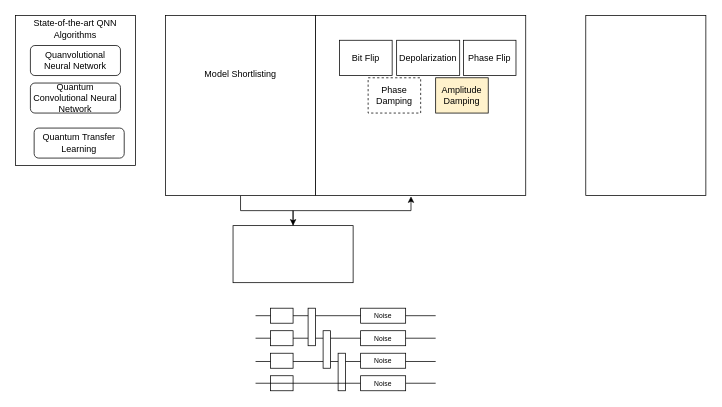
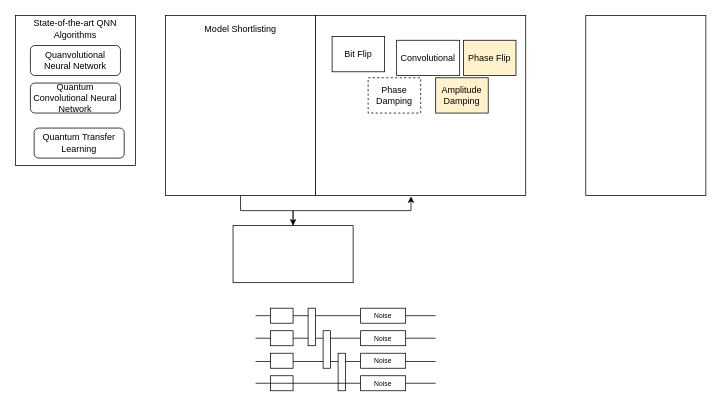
  <mxCell id="0" />
  <mxCell id="1" parent="0" />
  <mxCell id="2" value="" style="rounded=0;whiteSpace=wrap;html=1;" vertex="1" parent="1"><mxGeometry x="20" y="20" width="160" height="200" as="geometry" /></mxCell>
  <mxCell id="3" style="edgeStyle=orthogonalEdgeStyle;rounded=0;orthogonalLoop=1;jettySize=auto;html=1;entryX=0.5;entryY=0;entryDx=0;entryDy=0;" edge="1" parent="1" source="4" target="33"><mxGeometry relative="1" as="geometry" /></mxCell>
  <mxCell id="4" value="" style="rounded=0;whiteSpace=wrap;html=1;" vertex="1" parent="1"><mxGeometry x="220" y="20" width="200" height="240" as="geometry" /></mxCell>
  <mxCell id="5" value="" style="rounded=0;whiteSpace=wrap;html=1;" vertex="1" parent="1"><mxGeometry x="780" y="20" width="160" height="240" as="geometry" /></mxCell>
  <mxCell id="6" value="State-of-the-art QNN Algorithms" style="text;html=1;align=center;verticalAlign=middle;whiteSpace=wrap;rounded=0;" vertex="1" parent="1"><mxGeometry x="30" y="23" width="140" height="30" as="geometry" /></mxCell>
  <mxCell id="7" value="Quanvolutional Neural Network" style="rounded=1;whiteSpace=wrap;html=1;" vertex="1" parent="1"><mxGeometry x="40" y="60" width="120" height="40" as="geometry" /></mxCell>
  <mxCell id="8" value="Quantum Convolutional Neural Network" style="rounded=1;whiteSpace=wrap;html=1;" vertex="1" parent="1"><mxGeometry x="40" y="110" width="120" height="40" as="geometry" /></mxCell>
  <mxCell id="9" value="Quantum Transfer Learning" style="rounded=1;whiteSpace=wrap;html=1;" vertex="1" parent="1"><mxGeometry x="45" y="170" width="120" height="40" as="geometry" /></mxCell>
  <mxCell id="10" value="" style="rounded=0;whiteSpace=wrap;html=1;" vertex="1" parent="1"><mxGeometry x="420" y="20" width="280" height="240" as="geometry" /></mxCell>
- <mxCell id="11" value="Model Shortlisting" style="text;html=1;align=center;verticalAlign=middle;whiteSpace=wrap;rounded=0;" vertex="1" parent="1"><mxGeometry x="230" y="83" width="180" height="30" as="geometry" /></mxCell>
+ <mxCell id="11" value="Model Shortlisting" style="text;html=1;align=center;verticalAlign=middle;whiteSpace=wrap;rounded=0;" vertex="1" parent="1"><mxGeometry x="230" y="23" width="180" height="30" as="geometry" /></mxCell>
  <mxCell id="12" value="Amplitude Damping" style="rounded=0;whiteSpace=wrap;html=1;fillColor=#fff2cc;" vertex="1" parent="1"><mxGeometry x="580" y="103" width="70" height="47" as="geometry" /></mxCell>
- <mxCell id="13" value="Bit Flip" style="rounded=0;whiteSpace=wrap;html=1;" vertex="1" parent="1"><mxGeometry x="452" y="53" width="70" height="47" as="geometry" /></mxCell>
- <mxCell id="14" value="Depolarization" style="rounded=0;whiteSpace=wrap;html=1;" vertex="1" parent="1"><mxGeometry x="528" y="53" width="84" height="47" as="geometry" /></mxCell>
+ <mxCell id="13" value="Bit Flip" style="rounded=0;whiteSpace=wrap;html=1;" vertex="1" parent="1"><mxGeometry x="442" y="48" width="70" height="47" as="geometry" /></mxCell>
+ <mxCell id="14" value="Convolutional" style="rounded=0;whiteSpace=wrap;html=1;" vertex="1" parent="1"><mxGeometry x="528" y="53" width="84" height="47" as="geometry" /></mxCell>
  <mxCell id="15" value="Phase Damping" style="rounded=0;whiteSpace=wrap;html=1;dashed=1;" vertex="1" parent="1"><mxGeometry x="490" y="103" width="70" height="47" as="geometry" /></mxCell>
- <mxCell id="16" value="Phase Flip" style="rounded=0;whiteSpace=wrap;html=1;" vertex="1" parent="1"><mxGeometry x="617" y="53" width="70" height="47" as="geometry" /></mxCell>
+ <mxCell id="16" value="Phase Flip" style="rounded=0;whiteSpace=wrap;html=1;fillColor=#fff2cc;" vertex="1" parent="1"><mxGeometry x="617" y="53" width="70" height="47" as="geometry" /></mxCell>
  <mxCell id="17" value="" style="endArrow=none;html=1;rounded=0;" edge="1" parent="1"><mxGeometry width="50" height="50" relative="1" as="geometry"><mxPoint x="340" y="420" as="sourcePoint" /><mxPoint x="580" y="420" as="targetPoint" /></mxGeometry></mxCell>
  <mxCell id="18" value="" style="endArrow=none;html=1;rounded=0;" edge="1" parent="1"><mxGeometry width="50" height="50" relative="1" as="geometry"><mxPoint x="340" y="450" as="sourcePoint" /><mxPoint x="580" y="450" as="targetPoint" /></mxGeometry></mxCell>
  <mxCell id="19" value="" style="endArrow=none;html=1;rounded=0;" edge="1" parent="1"><mxGeometry width="50" height="50" relative="1" as="geometry"><mxPoint x="340" y="481" as="sourcePoint" /><mxPoint x="580" y="481" as="targetPoint" /></mxGeometry></mxCell>
  <mxCell id="20" value="" style="endArrow=none;html=1;rounded=0;" edge="1" parent="1" source="32"><mxGeometry width="50" height="50" relative="1" as="geometry"><mxPoint x="340" y="510" as="sourcePoint" /><mxPoint x="580" y="510" as="targetPoint" /></mxGeometry></mxCell>
  <mxCell id="21" value="" style="rounded=0;whiteSpace=wrap;html=1;" vertex="1" parent="1"><mxGeometry x="360" y="410" width="30" height="20" as="geometry" /></mxCell>
  <mxCell id="22" value="" style="rounded=0;whiteSpace=wrap;html=1;" vertex="1" parent="1"><mxGeometry x="360" y="440" width="30" height="20" as="geometry" /></mxCell>
  <mxCell id="23" value="" style="rounded=0;whiteSpace=wrap;html=1;" vertex="1" parent="1"><mxGeometry x="360" y="470" width="30" height="20" as="geometry" /></mxCell>
  <mxCell id="24" value="" style="rounded=0;whiteSpace=wrap;html=1;" vertex="1" parent="1"><mxGeometry x="360" y="500" width="30" height="20" as="geometry" /></mxCell>
  <mxCell id="25" value="" style="rounded=0;whiteSpace=wrap;html=1;" vertex="1" parent="1"><mxGeometry x="410" y="410" width="10" height="50" as="geometry" /></mxCell>
  <mxCell id="26" value="" style="rounded=0;whiteSpace=wrap;html=1;" vertex="1" parent="1"><mxGeometry x="430" y="440" width="10" height="50" as="geometry" /></mxCell>
  <mxCell id="27" value="" style="rounded=0;whiteSpace=wrap;html=1;" vertex="1" parent="1"><mxGeometry x="450" y="470" width="10" height="50" as="geometry" /></mxCell>
  <mxCell id="28" value="&lt;font style=&quot;font-size: 9px;&quot;&gt;Noise&lt;/font&gt;" style="rounded=0;whiteSpace=wrap;html=1;" vertex="1" parent="1"><mxGeometry x="480" y="410" width="60" height="20" as="geometry" /></mxCell>
  <mxCell id="29" value="&lt;font style=&quot;font-size: 9px;&quot;&gt;Noise&lt;/font&gt;" style="rounded=0;whiteSpace=wrap;html=1;" vertex="1" parent="1"><mxGeometry x="480" y="440" width="60" height="20" as="geometry" /></mxCell>
  <mxCell id="30" value="&lt;font style=&quot;font-size: 9px;&quot;&gt;Noise&lt;/font&gt;" style="rounded=0;whiteSpace=wrap;html=1;" vertex="1" parent="1"><mxGeometry x="480" y="470" width="60" height="20" as="geometry" /></mxCell>
  <mxCell id="31" value="" style="endArrow=none;html=1;rounded=0;" edge="1" parent="1" target="32"><mxGeometry width="50" height="50" relative="1" as="geometry"><mxPoint x="340" y="510" as="sourcePoint" /><mxPoint x="580" y="510" as="targetPoint" /></mxGeometry></mxCell>
  <mxCell id="32" value="&lt;font style=&quot;font-size: 9px;&quot;&gt;Noise&lt;/font&gt;" style="rounded=0;whiteSpace=wrap;html=1;" vertex="1" parent="1"><mxGeometry x="480" y="500" width="60" height="20" as="geometry" /></mxCell>
  <mxCell id="33" value="" style="rounded=0;whiteSpace=wrap;html=1;" vertex="1" parent="1"><mxGeometry x="310" y="300" width="160" height="76" as="geometry" /></mxCell>
  <mxCell id="34" style="edgeStyle=orthogonalEdgeStyle;rounded=0;orthogonalLoop=1;jettySize=auto;html=1;entryX=0.454;entryY=1.004;entryDx=0;entryDy=0;entryPerimeter=0;" edge="1" parent="1" source="33" target="10"><mxGeometry relative="1" as="geometry" /></mxCell>
